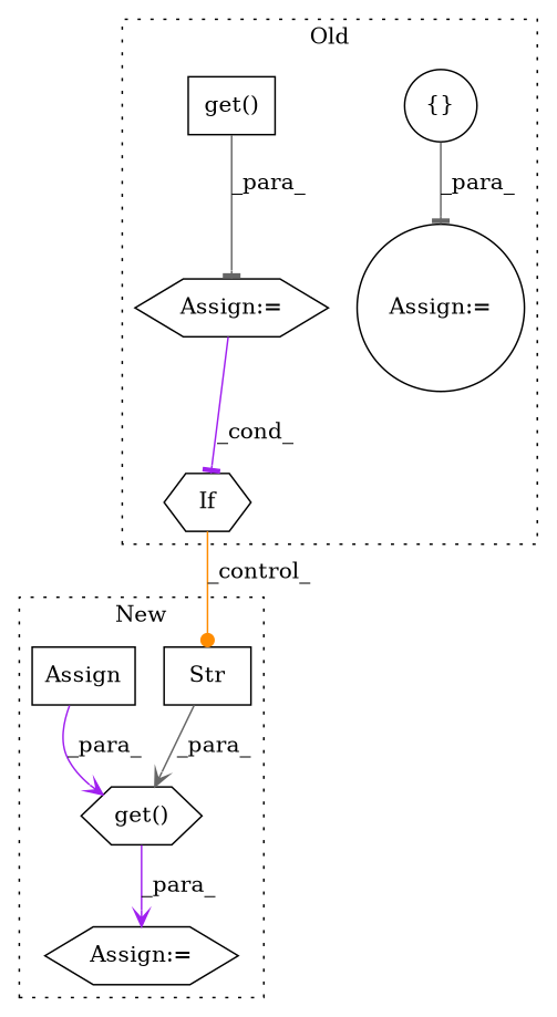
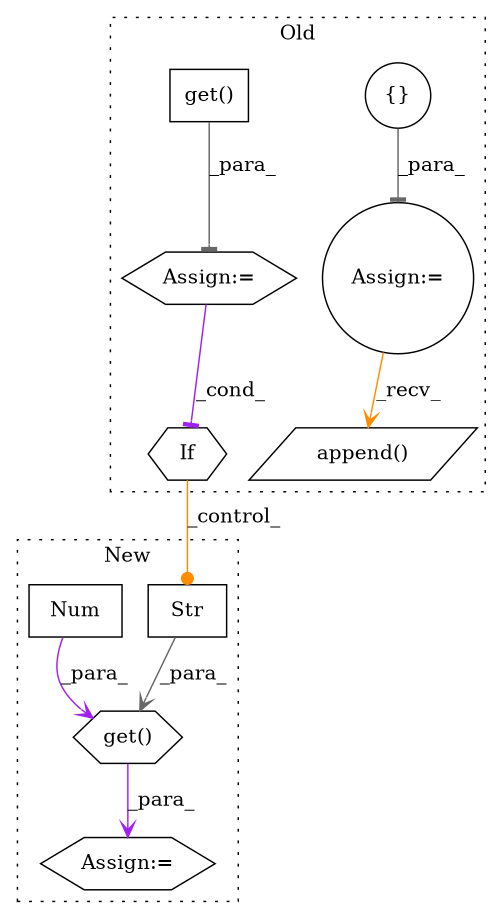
  digraph {
    node [a=75 l=3 shape=hexagon]
    edge [arrowhead=vee color=gray40]
+   n1 [l="14,1" label="append()" s="4010,4066" shape=parallelogram]
    n2 [a=59 l="2,1" label="{}" s="3843,3843" shape=circle]
    n3 [a=68 label="Assign:=" s=3840 shape=circle]
    n4 [a=96 label=If s=3967]
    n5 [l="13,1" label="get()" s="3919,3946" shape=box]
    n6 [a=68 label="Assign:=" s=3899]
    n7 [l="8,1" label="get()" s="3671,3696"]
    n8 [a=68 label="Assign:=" s=3659]
    n9 [a=66 l=12 label=Str s=3679 shape=box]
-   n10 [a=76 label=Assign s=3693 shape=box]
+   n10 [a=76 label=Num s=3693 shape=box]
    subgraph cluster_1 {
      label=Old
      style=dotted
+     n1
      n2
      n3
      n4
      n5
      n6
    }
    subgraph cluster_2 {
      label=New
      style=dotted
      n7
      n8
      n9
      n10
    }
    n2 -> n3 [arrowhead=tee label=_para_]
+   n3 -> n1 [color=darkorange label=_recv_]
    n4 -> n9 [arrowhead=dot color=darkorange label=_control_]
    n5 -> n6 [arrowhead=tee label=_para_]
    n6 -> n4 [arrowhead=tee color=purple label=_cond_]
    n7 -> n8 [color=purple label=_para_]
    n9 -> n7 [label=_para_]
    n10 -> n7 [color=purple label=_para_]
  }
